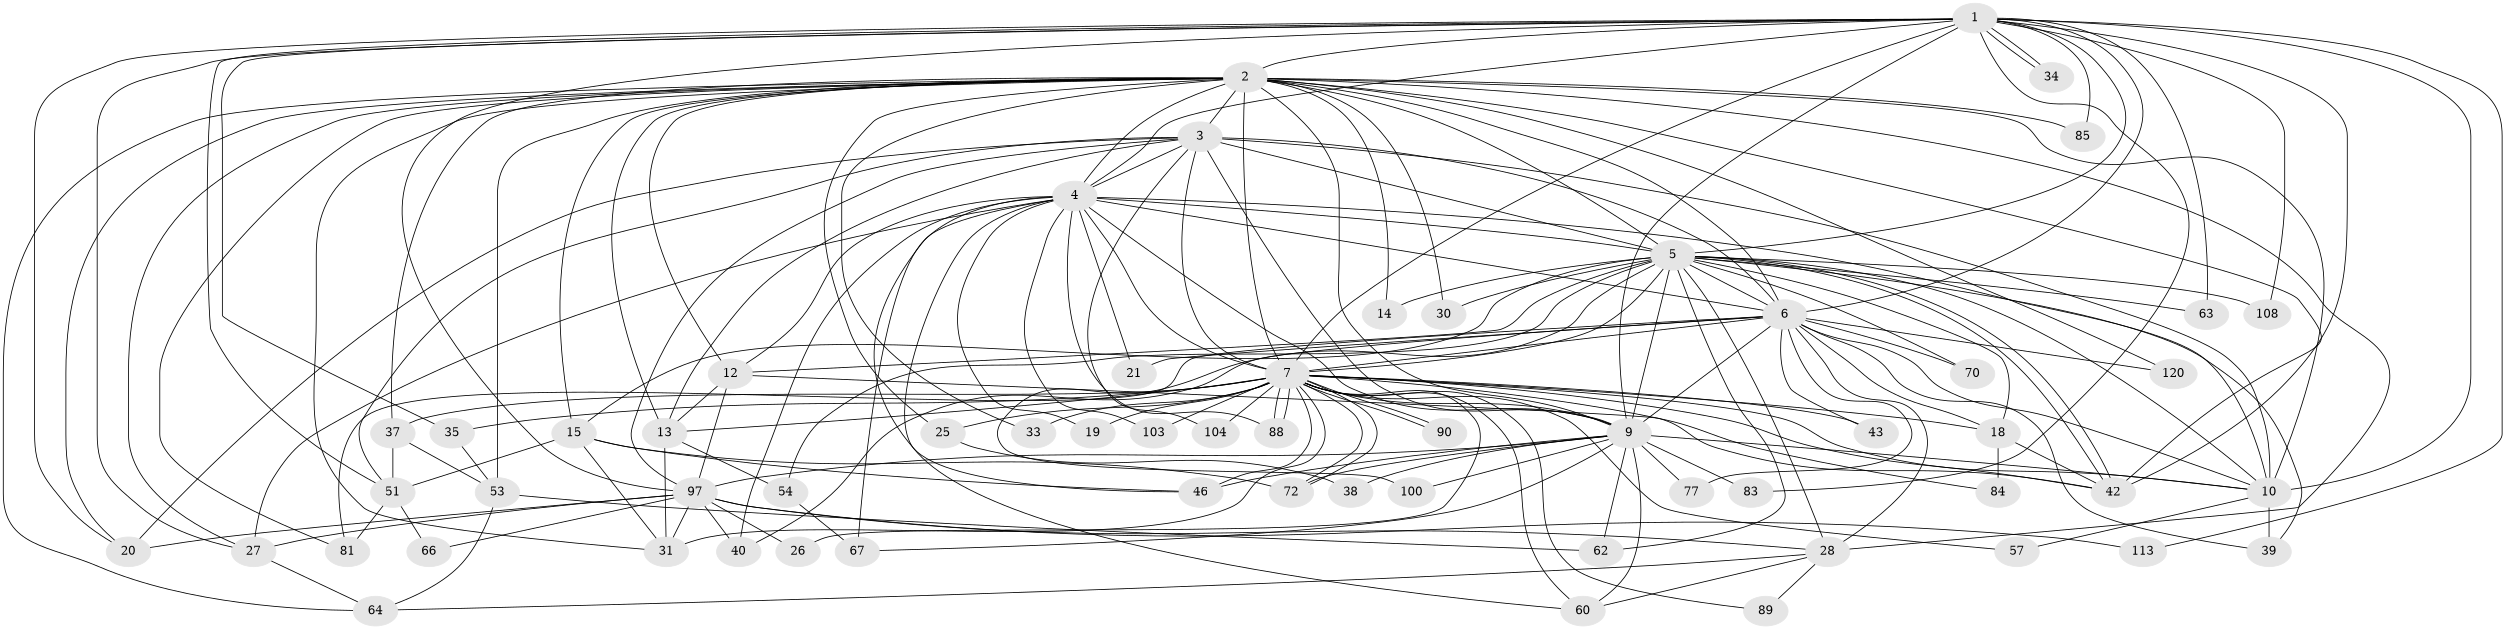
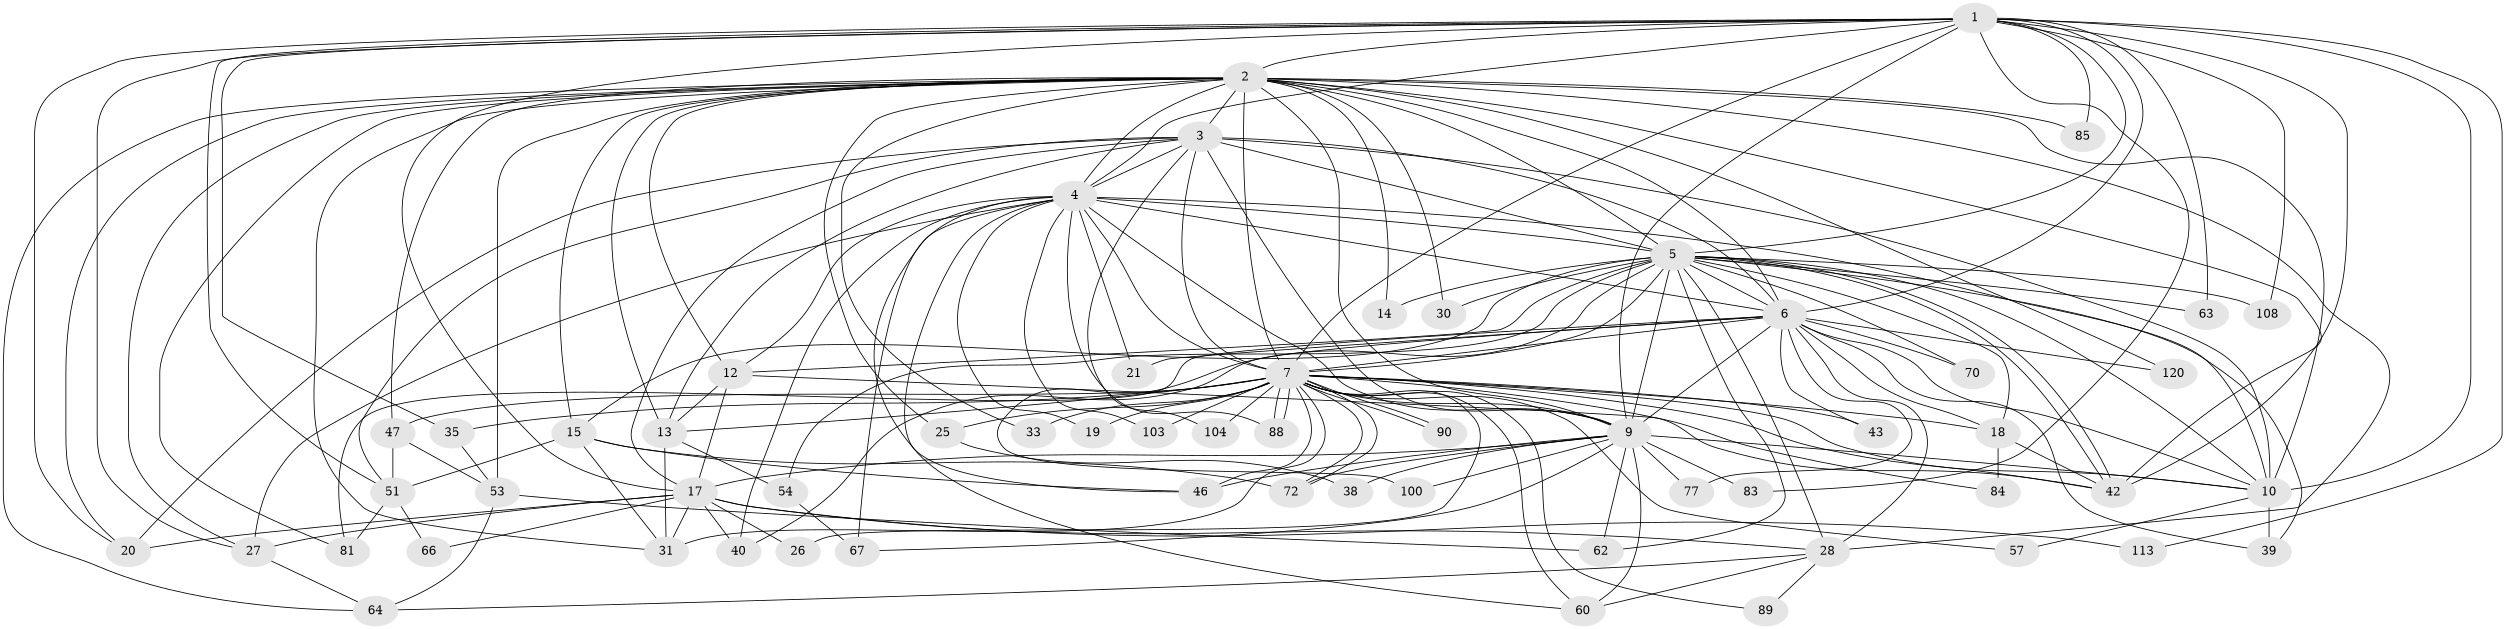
  graph {
    fontname="DejaVu Serif"
    node [color=gray90 fontname="DejaVu Serif" style=filled]
    edge [fontname="DejaVu Serif"]
    1 [super="+69"]
    2 [super="+29+59+22+8+24+16+36+47"]
    4 [super="+11"]
    5
    6
    7 [super="+48+44"]
    9
    10 [super="+58"]
-   17 [super="+95+122" label=97]
+   17 [super="+95+122"]
    20 [super="+99+73"]
    27 [super="+71"]
-   34
    35
    42 [super="+79+87"]
    51 [super="+107+68"]
    63
    83
    85
    108
    113
    3
    12 [super="+105+91"]
    13 [super="+23"]
    14
    15 [super="+76"]
    25
    28 [super="+32+114+117+65"]
    30
    31 [super="+78+50"]
    33
-   37
+   37 [label=47]
    53 [super="+56"]
    64 [super="+101"]
    81 [super="+98"]
    120
    104
    19
    21
    40 [super="+55"]
    46 [super="+97+118"]
    60 [super="+74+80"]
    67
    88 [super="+111"]
    103
    18 [super="+52"]
    39
    54 [super="+106"]
    62 [super="+119"]
    70
    100
    43
    77
    26 [super="+41"]
    57
    72 [super="+96+102"]
    84
    89
    90
    38
    66
    1 -- 2 [weight=4]
    1 -- 4
    1 -- 5
    1 -- 6
    1 -- 7
    1 -- 9
    1 -- 10
    1 -- 17
    1 -- 20
    1 -- 27
-   1 -- 34
-   1 -- 34
    1 -- 35
    1 -- 42
    1 -- 51
    1 -- 63
    1 -- 83
    1 -- 85
    1 -- 108
    1 -- 113
    2 -- 4 [weight=3]
    2 -- 5 [weight=2]
    2 -- 6 [weight=3]
    2 -- 7 [weight=2]
    2 -- 9 [weight=3]
    2 -- 10 [weight=4]
    2 -- 20
    2 -- 27
    2 -- 42
    2 -- 85
    2 -- 3 [weight=3]
    2 -- 12
    2 -- 13
    2 -- 14
    2 -- 15
    2 -- 25
    2 -- 28
    2 -- 30
    2 -- 31
    2 -- 33
    2 -- 37
    2 -- 53 [weight=3]
    2 -- 64
    2 -- 81
    2 -- 120
    4 -- 5 [weight=2]
    4 -- 6
    4 -- 7
    4 -- 9
    4 -- 10
    4 -- 27
    4 -- 12
    4 -- 19
    4 -- 21
    4 -- 40 [weight=2]
    4 -- 46
    4 -- 60
    4 -- 67
    4 -- 88
    4 -- 103
    5 -- 6
    5 -- 7 [weight=2]
    5 -- 9
    5 -- 10
    5 -- 42
    5 -- 42
    5 -- 63
    5 -- 108
    5 -- 12
    5 -- 14
    5 -- 15 [weight=2]
    5 -- 28 [weight=2]
    5 -- 30
    5 -- 18
    5 -- 39
    5 -- 54
    5 -- 62
    5 -- 70
    5 -- 100
    6 -- 7
    6 -- 9
    6 -- 10
    6 -- 28 [weight=2]
    6 -- 81
    6 -- 120
    6 -- 21
    6 -- 40
    6 -- 18 [weight=2]
    6 -- 39
    6 -- 70
    6 -- 43
    6 -- 77
    7 -- 9
    7 -- 10
    7 -- 35
    7 -- 42
    7 -- 13
    7 -- 25
    7 -- 31
    7 -- 33
    7 -- 37
    7 -- 104
    7 -- 19
    7 -- 46 [weight=2]
    7 -- 60
    7 -- 88
    7 -- 88
    7 -- 103
    7 -- 18
    7 -- 43
    7 -- 26 [weight=3]
    7 -- 57
    7 -- 72
    7 -- 72
    7 -- 84
    7 -- 89
    7 -- 90
    7 -- 90
    9 -- 10
    9 -- 17
    9 -- 83
    9 -- 46
    9 -- 60
    9 -- 67
    9 -- 62
    9 -- 100
    9 -- 77
    9 -- 72
    9 -- 38
    10 -- 39
    10 -- 57
    17 -- 20
    17 -- 27
    17 -- 113
    17 -- 28
    17 -- 31 [weight=2]
    17 -- 40
    17 -- 26
    17 -- 66
    27 -- 64
    35 -- 53
    51 -- 81
    51 -- 66
    3 -- 4
    3 -- 5
    3 -- 6
    3 -- 7
    3 -- 9
    3 -- 10
    3 -- 17
    3 -- 20
    3 -- 51
    3 -- 13
    3 -- 104
    12 -- 17
    12 -- 42
    12 -- 13
    13 -- 31
    13 -- 54
    15 -- 51
    15 -- 31
    15 -- 46
    15 -- 72
    25 -- 38
    28 -- 64
    28 -- 60
    28 -- 89
    37 -- 51
    37 -- 53
    53 -- 64
    53 -- 62
    18 -- 42
    18 -- 84
    54 -- 67
  }
